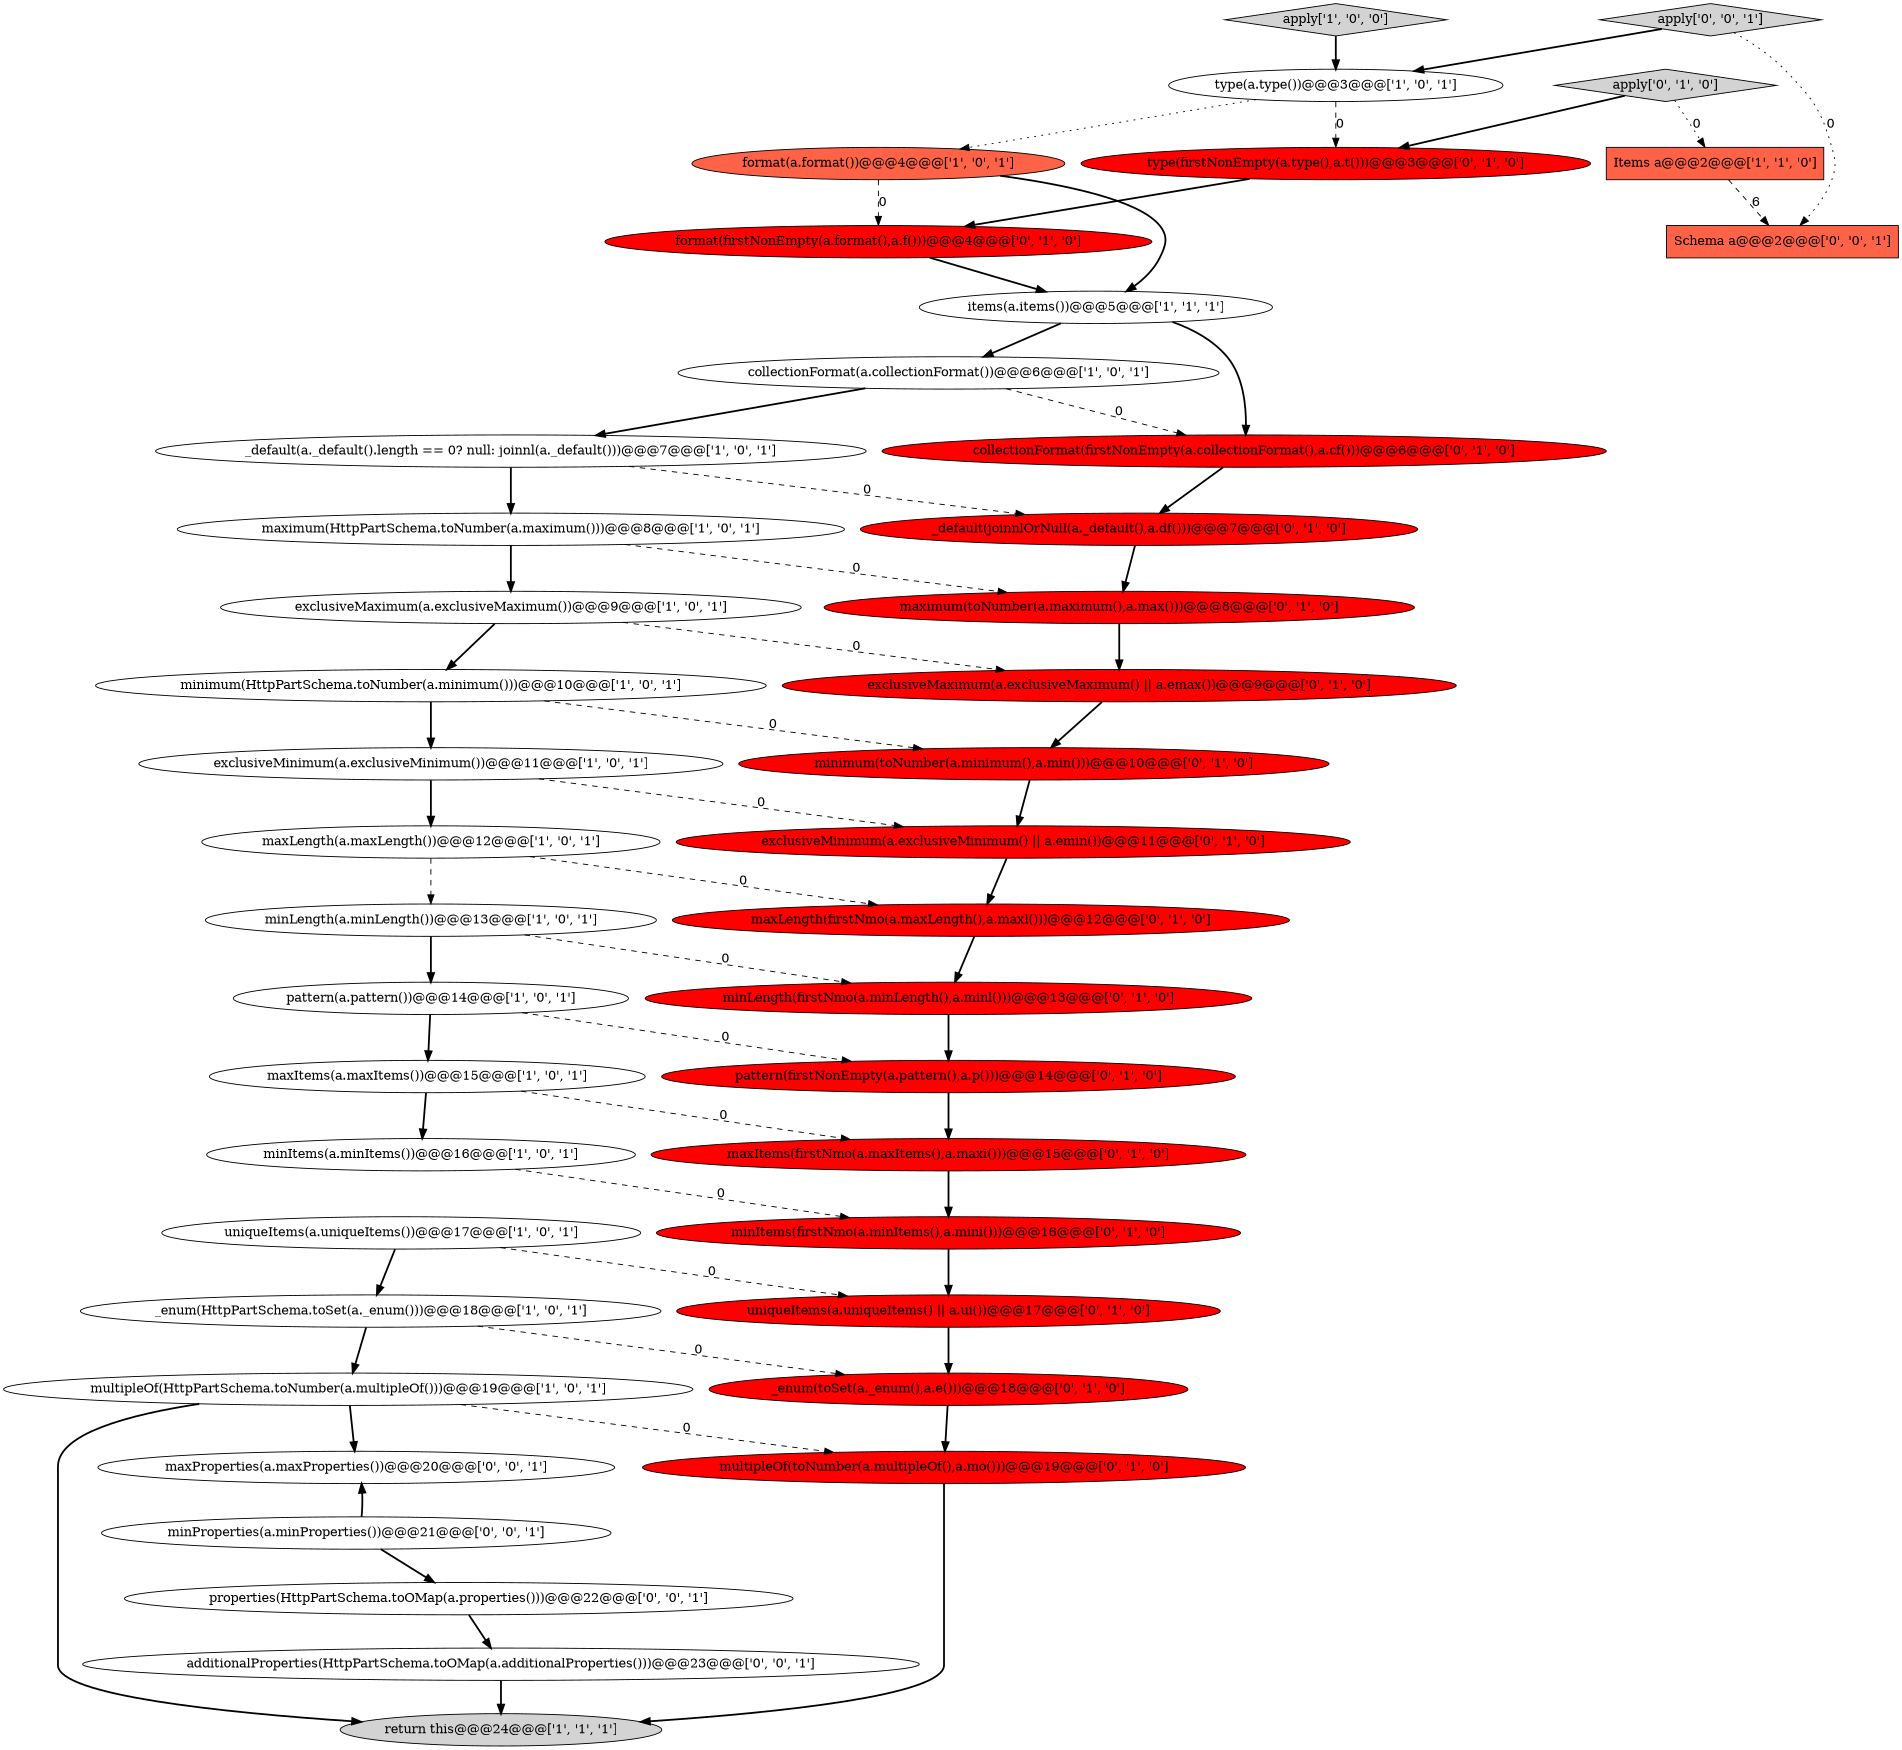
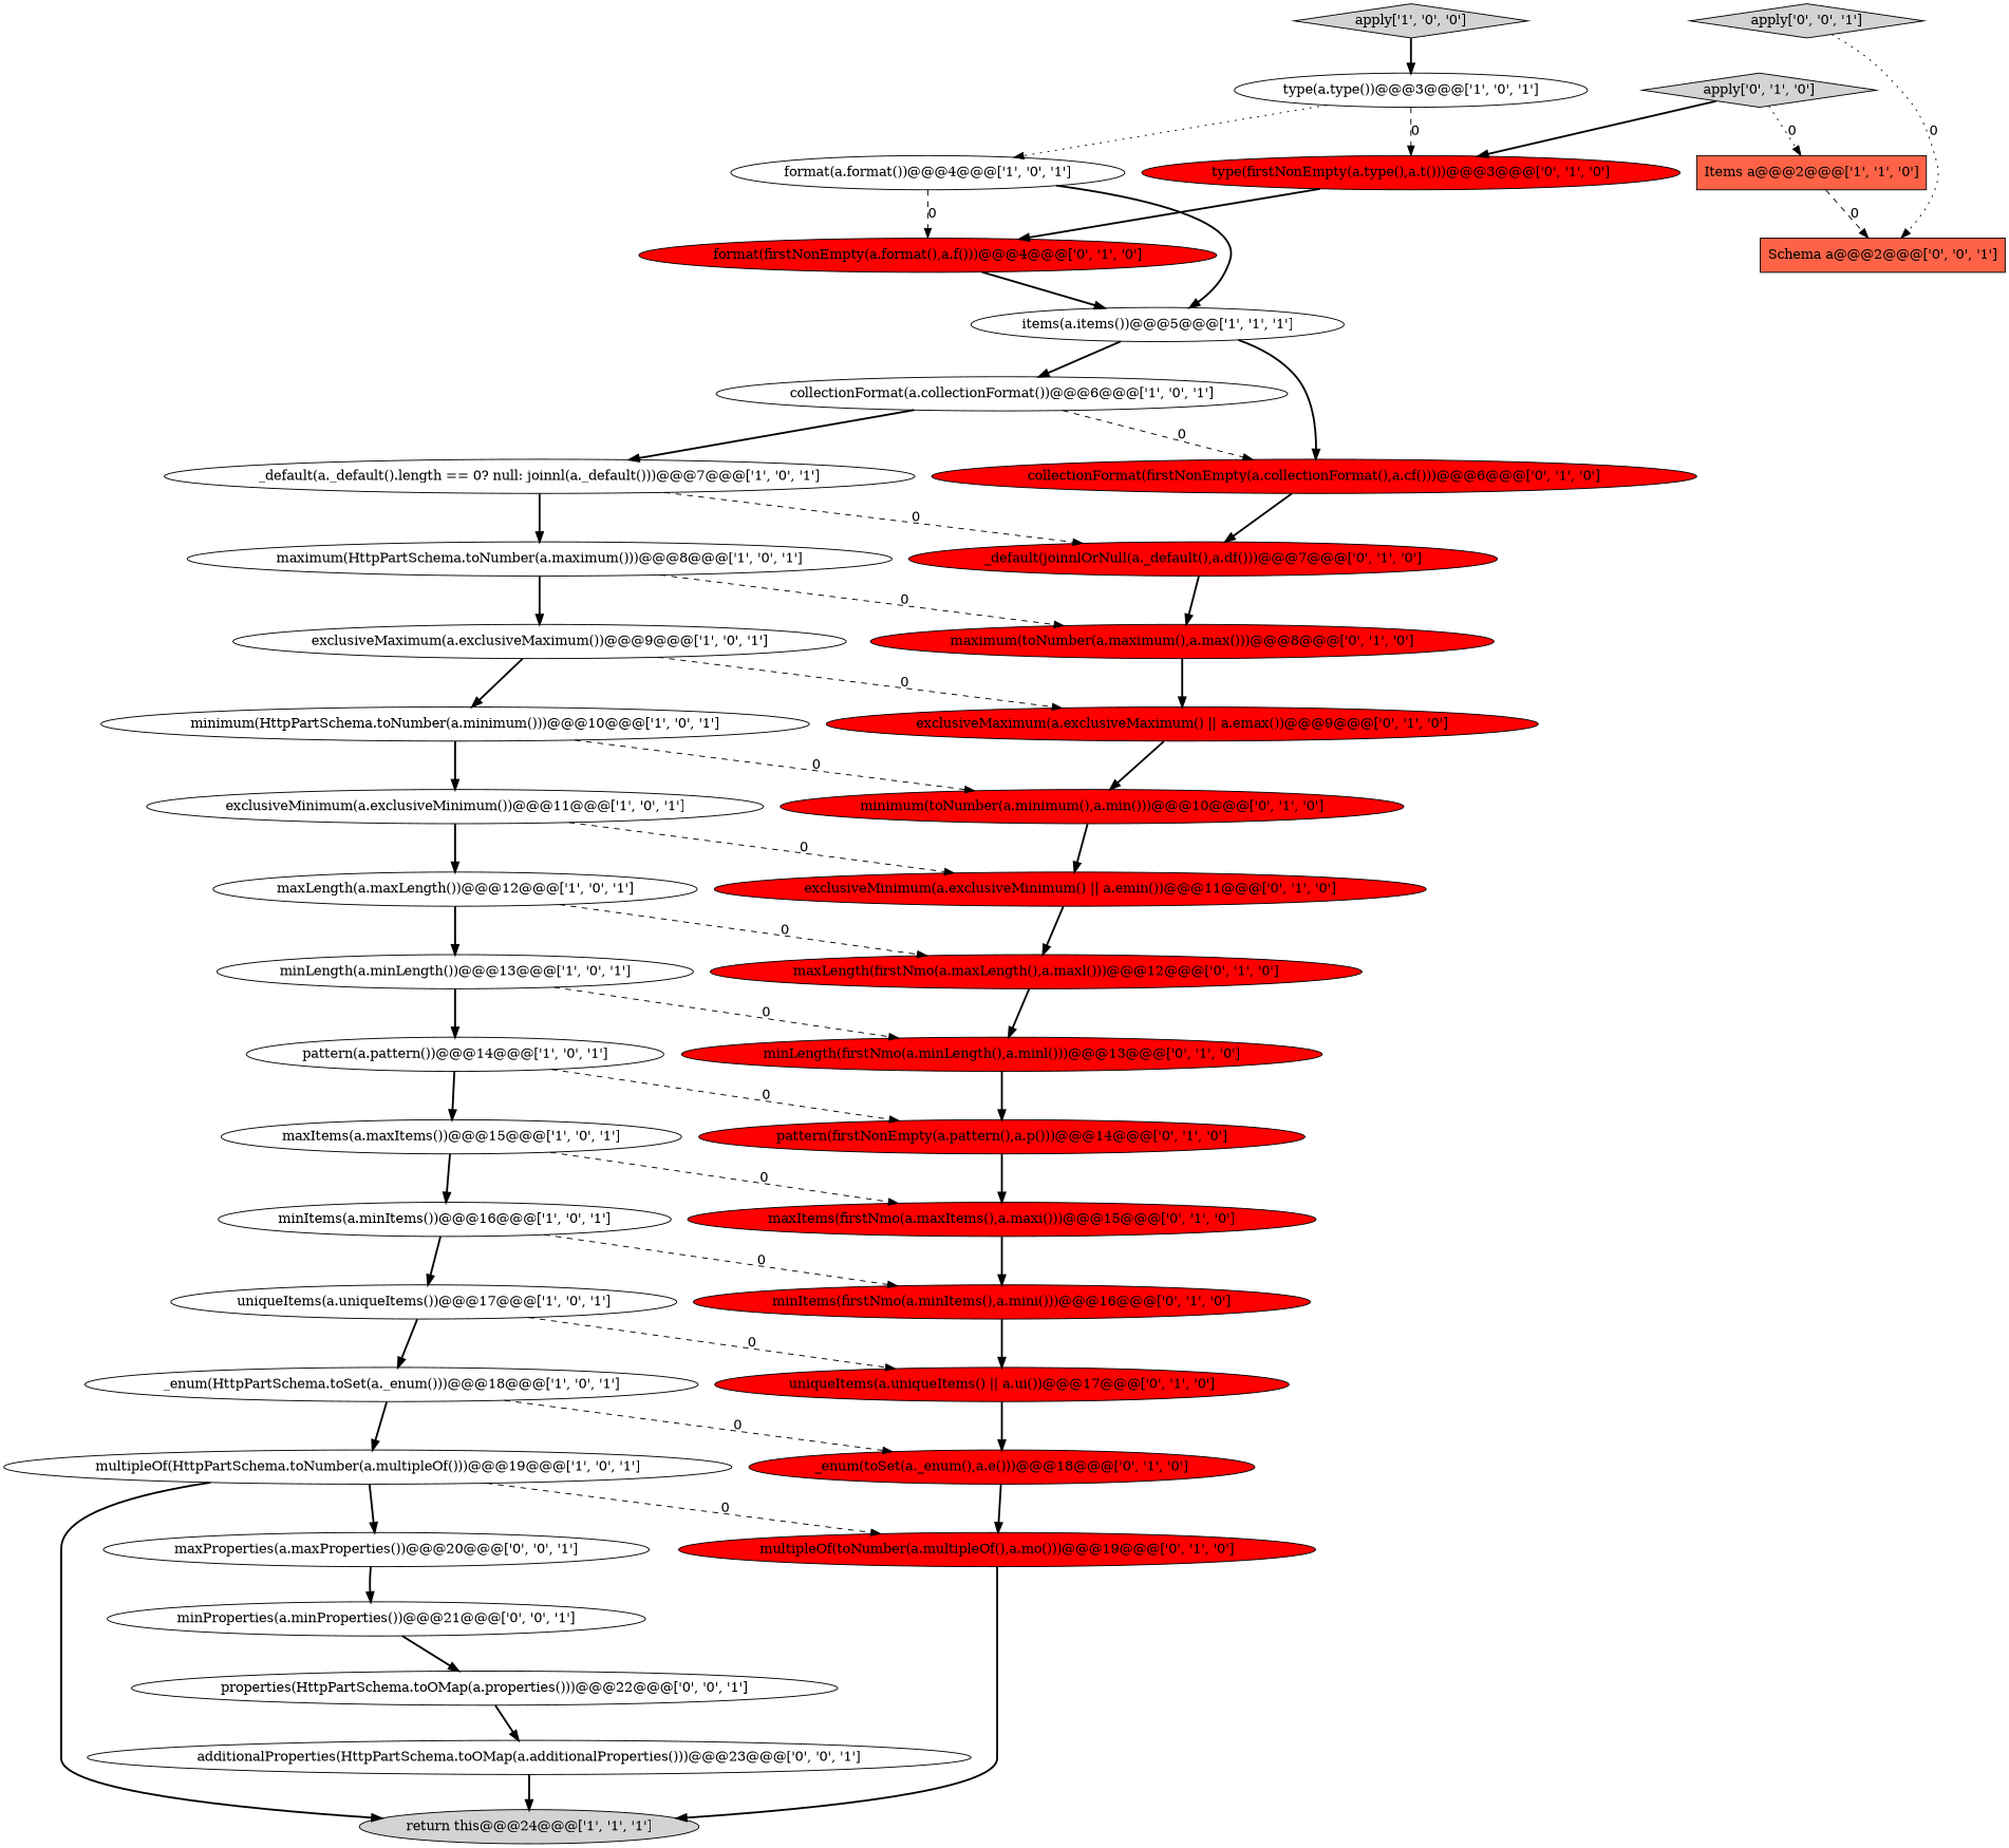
  digraph {
    node [fillcolor=white shape=ellipse style=filled]
    edge [style=bold]
    n1 [label="pattern(a.pattern())@@@14@@@['1', '0', '1']"]
    n2 [fillcolor=red label="pattern(firstNonEmpty(a.pattern(),a.p()))@@@14@@@['0', '1', '0']"]
    n3 [label="maxItems(a.maxItems())@@@15@@@['1', '0', '1']"]
    n4 [fillcolor=red label="maxItems(firstNmo(a.maxItems(),a.maxi()))@@@15@@@['0', '1', '0']"]
    n5 [label="minItems(a.minItems())@@@16@@@['1', '0', '1']"]
    n6 [fillcolor=lightgray label="return this@@@24@@@['1', '1', '1']"]
    n7 [fillcolor=red label="minItems(firstNmo(a.minItems(),a.mini()))@@@16@@@['0', '1', '0']"]
    n8 [fillcolor=red label="uniqueItems(a.uniqueItems() || a.ui())@@@17@@@['0', '1', '0']"]
    n9 [fillcolor=red label="collectionFormat(firstNonEmpty(a.collectionFormat(),a.cf()))@@@6@@@['0', '1', '0']"]
    n10 [fillcolor=red label="_default(joinnlOrNull(a._default(),a.df()))@@@7@@@['0', '1', '0']"]
    n11 [fillcolor=red label="maximum(toNumber(a.maximum(),a.max()))@@@8@@@['0', '1', '0']"]
-   n12 [fillcolor=tomato label="format(a.format())@@@4@@@['1', '0', '1']"]
+   n12 [label="format(a.format())@@@4@@@['1', '0', '1']"]
    n13 [fillcolor=red label="format(firstNonEmpty(a.format(),a.f()))@@@4@@@['0', '1', '0']"]
    n14 [label="items(a.items())@@@5@@@['1', '1', '1']"]
    n15 [label="collectionFormat(a.collectionFormat())@@@6@@@['1', '0', '1']"]
    n16 [label="multipleOf(HttpPartSchema.toNumber(a.multipleOf()))@@@19@@@['1', '0', '1']"]
    n17 [fillcolor=red label="multipleOf(toNumber(a.multipleOf(),a.mo()))@@@19@@@['0', '1', '0']"]
    n18 [label="maxProperties(a.maxProperties())@@@20@@@['0', '0', '1']"]
    n19 [label="minProperties(a.minProperties())@@@21@@@['0', '0', '1']"]
    n20 [label="minimum(HttpPartSchema.toNumber(a.minimum()))@@@10@@@['1', '0', '1']"]
    n21 [label="exclusiveMinimum(a.exclusiveMinimum())@@@11@@@['1', '0', '1']"]
    n22 [fillcolor=red label="minimum(toNumber(a.minimum(),a.min()))@@@10@@@['0', '1', '0']"]
    n23 [fillcolor=red label="exclusiveMinimum(a.exclusiveMinimum() || a.emin())@@@11@@@['0', '1', '0']"]
    n24 [label="maxLength(a.maxLength())@@@12@@@['1', '0', '1']"]
    n25 [label="additionalProperties(HttpPartSchema.toOMap(a.additionalProperties()))@@@23@@@['0', '0', '1']"]
    n26 [fillcolor=lightgray label="apply['1', '0', '0']" shape=diamond]
    n27 [label="type(a.type())@@@3@@@['1', '0', '1']"]
    n28 [fillcolor=red label="type(firstNonEmpty(a.type(),a.t()))@@@3@@@['0', '1', '0']"]
    n29 [fillcolor=tomato label="Items a@@@2@@@['1', '1', '0']" shape=box]
    n30 [fillcolor=tomato label="Schema a@@@2@@@['0', '0', '1']" shape=box]
    n31 [fillcolor=red label="exclusiveMaximum(a.exclusiveMaximum() || a.emax())@@@9@@@['0', '1', '0']"]
    n32 [label="properties(HttpPartSchema.toOMap(a.properties()))@@@22@@@['0', '0', '1']"]
    n33 [label="_default(a._default().length == 0? null: joinnl(a._default()))@@@7@@@['1', '0', '1']"]
    n34 [label="maximum(HttpPartSchema.toNumber(a.maximum()))@@@8@@@['1', '0', '1']"]
    n35 [fillcolor=red label="_enum(toSet(a._enum(),a.e()))@@@18@@@['0', '1', '0']"]
    n36 [label="uniqueItems(a.uniqueItems())@@@17@@@['1', '0', '1']"]
    n37 [label="_enum(HttpPartSchema.toSet(a._enum()))@@@18@@@['1', '0', '1']"]
    n38 [fillcolor=red label="maxLength(firstNmo(a.maxLength(),a.maxl()))@@@12@@@['0', '1', '0']"]
    n39 [label="minLength(a.minLength())@@@13@@@['1', '0', '1']"]
    n40 [fillcolor=red label="minLength(firstNmo(a.minLength(),a.minl()))@@@13@@@['0', '1', '0']"]
    n41 [fillcolor=lightgray label="apply['0', '0', '1']" shape=diamond]
    n42 [label="exclusiveMaximum(a.exclusiveMaximum())@@@9@@@['1', '0', '1']"]
    n43 [fillcolor=lightgray label="apply['0', '1', '0']" shape=diamond]
    n1 -> n2 [label=0 style=dashed]
    n1 -> n3
    n2 -> n4
    n3 -> n4 [label=0 style=dashed]
    n3 -> n5
    n4 -> n7
    n5 -> n7 [label=0 style=dashed]
+   n5 -> n36
    n7 -> n8
    n8 -> n35
    n9 -> n10
    n10 -> n11
    n11 -> n31
    n12 -> n13 [label=0 style=dashed]
    n12 -> n14
    n13 -> n14
    n14 -> n9
    n14 -> n15
    n15 -> n9 [label=0 style=dashed]
    n15 -> n33
    n16 -> n6
    n16 -> n17 [label=0 style=dashed]
    n16 -> n18
    n17 -> n6
-   n19 -> n18
+   n18 -> n19
    n19 -> n32
    n20 -> n21
    n20 -> n22 [label=0 style=dashed]
    n21 -> n23 [label=0 style=dashed]
    n21 -> n24
    n22 -> n23
    n23 -> n38
    n24 -> n38 [label=0 style=dashed]
-   n24 -> n39 [style=dashed]
+   n24 -> n39
    n25 -> n6
    n26 -> n27
    n27 -> n12 [style=dotted]
    n27 -> n28 [label=0 style=dashed]
    n28 -> n13
-   n29 -> n30 [label=6 style=dashed]
+   n29 -> n30 [label=0 style=dashed]
    n31 -> n22
    n32 -> n25
    n33 -> n10 [label=0 style=dashed]
    n33 -> n34
    n34 -> n11 [label=0 style=dashed]
    n34 -> n42
    n35 -> n17
    n36 -> n8 [label=0 style=dashed]
    n36 -> n37
    n37 -> n16
    n37 -> n35 [label=0 style=dashed]
    n38 -> n40
    n39 -> n1
    n39 -> n40 [label=0 style=dashed]
    n40 -> n2
-   n41 -> n27
    n41 -> n30 [label=0 style=dotted]
    n42 -> n20
    n42 -> n31 [label=0 style=dashed]
    n43 -> n28
    n43 -> n29 [label=0 style=dotted]
  }
